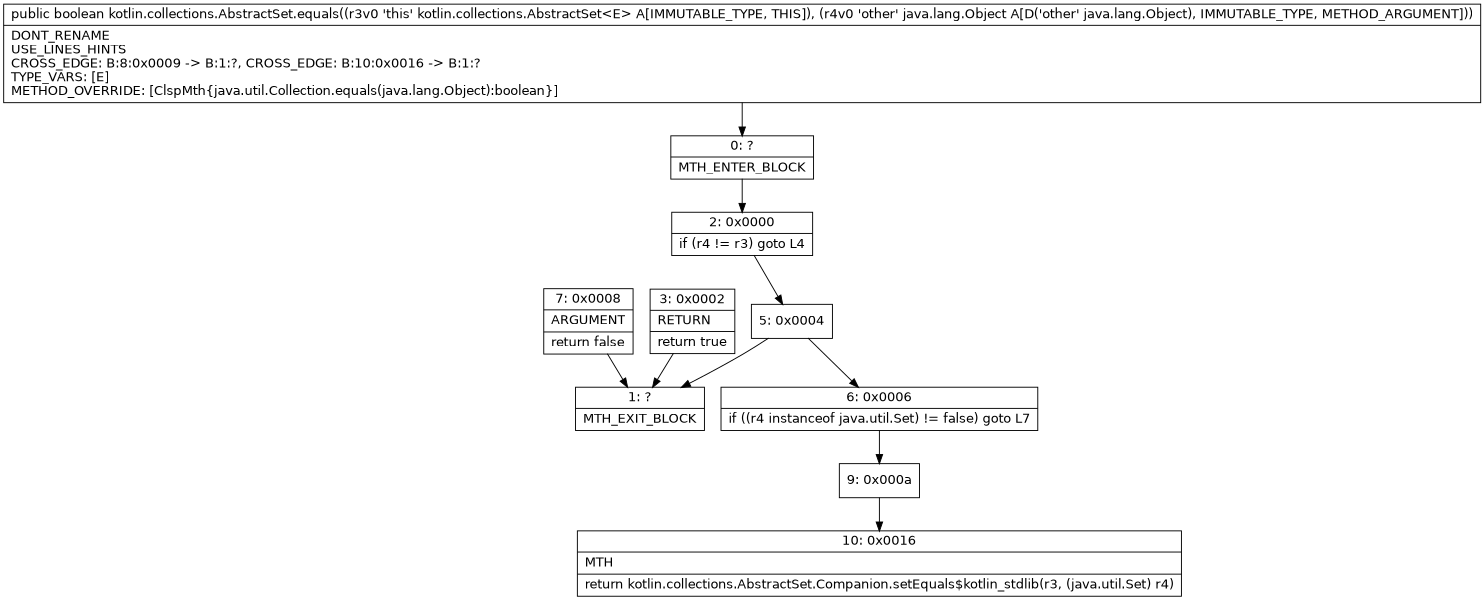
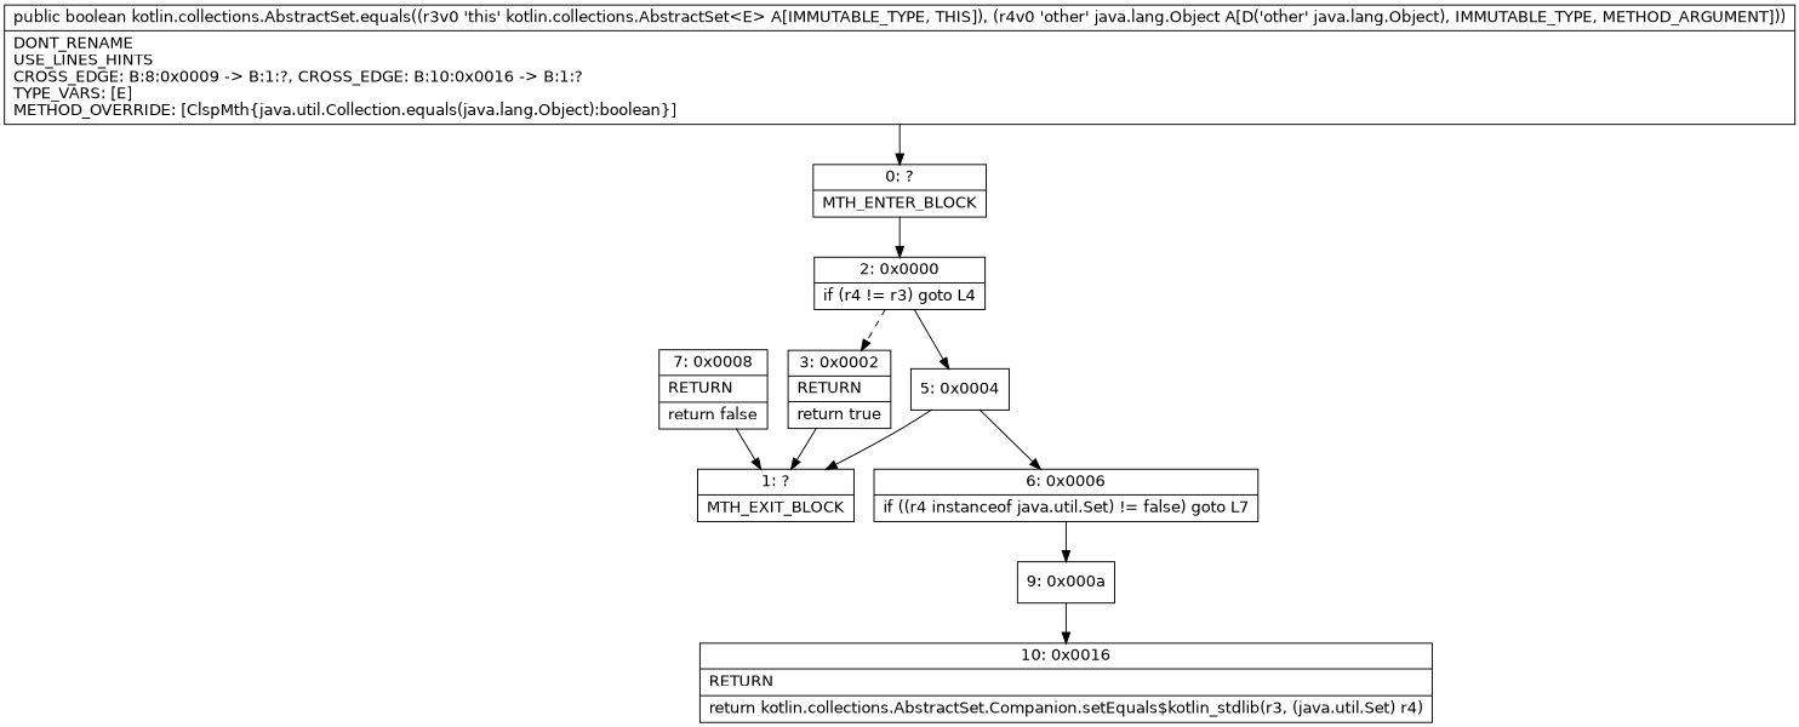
  digraph {
    fontname="DejaVu Sans"
    node [fontname="DejaVu Sans" shape=record]
    edge [fontname="DejaVu Sans"]
    n1 [label="{0\:\ ?|MTH_ENTER_BLOCK\l}"]
    n2 [label="{2\:\ 0x0000|if (r4 != r3) goto L4\l}"]
    n3 [label="{3\:\ 0x0002|RETURN\l|return true\l}"]
    n4 [label="{5\:\ 0x0004}"]
    n5 [label="{1\:\ ?|MTH_EXIT_BLOCK\l}"]
    n6 [label="{6\:\ 0x0006|if ((r4 instanceof java.util.Set) != false) goto L7\l}"]
    n7 [label="{9\:\ 0x000a}"]
-   n8 [label="{7\:\ 0x0008|ARGUMENT\l|return false\l}"]
-   n9 [label="{10\:\ 0x0016|MTH\l|return kotlin.collections.AbstractSet.Companion.setEquals$kotlin_stdlib(r3, (java.util.Set) r4)\l}"]
+   n8 [label="{7\:\ 0x0008|RETURN\l|return false\l}"]
+   n9 [label="{10\:\ 0x0016|RETURN\l|return kotlin.collections.AbstractSet.Companion.setEquals$kotlin_stdlib(r3, (java.util.Set) r4)\l}"]
    n10 [label="{public boolean kotlin.collections.AbstractSet.equals((r3v0 'this' kotlin.collections.AbstractSet\<E\> A[IMMUTABLE_TYPE, THIS]), (r4v0 'other' java.lang.Object A[D('other' java.lang.Object), IMMUTABLE_TYPE, METHOD_ARGUMENT]))  | DONT_RENAME\lUSE_LINES_HINTS\lCROSS_EDGE: B:8:0x0009 \-\> B:1:?, CROSS_EDGE: B:10:0x0016 \-\> B:1:?\lTYPE_VARS: [E]\lMETHOD_OVERRIDE: [ClspMth\{java.util.Collection.equals(java.lang.Object):boolean\}]\l}"]
    n1 -> n2
+   n2 -> n3 [style=dashed]
    n2 -> n4
    n3 -> n5
    n4 -> n5
    n4 -> n6
    n6 -> n7
    n7 -> n9
    n8 -> n5
    n10 -> n1
  }
